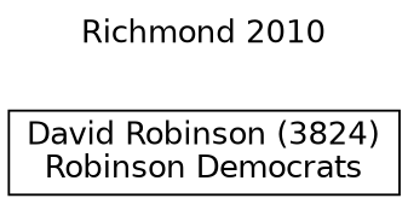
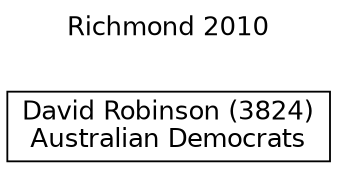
  digraph {
    label="Richmond 2010"
    labelloc=t
    mclimit=10
    fontname="DejaVu Sans"
-   n1 [label="David Robinson (3824)\nRobinson Democrats" shape=box fontname="DejaVu Sans"]
+   n1 [label="David Robinson (3824)\nAustralian Democrats" shape=box fontname="DejaVu Sans"]
  }
